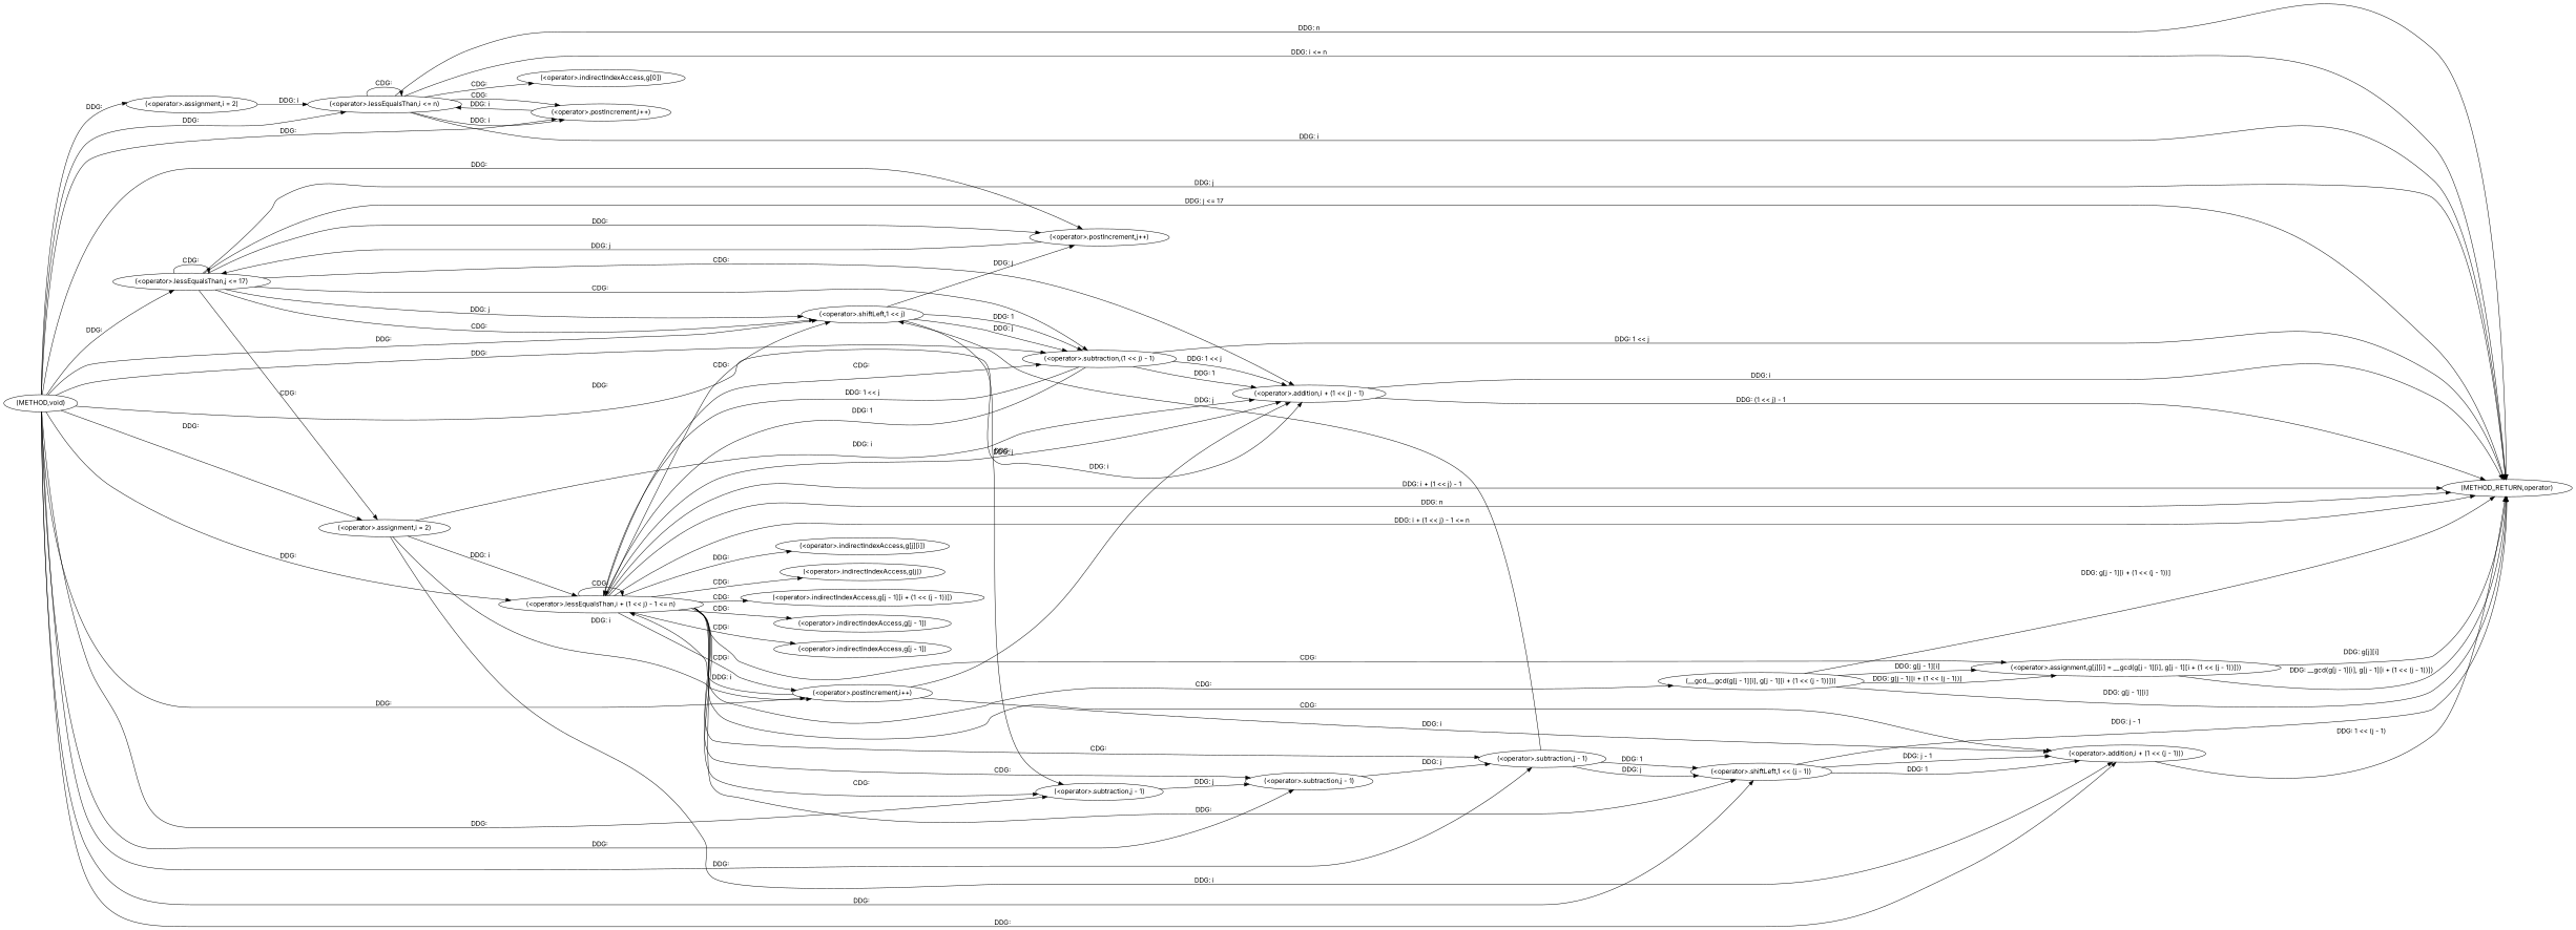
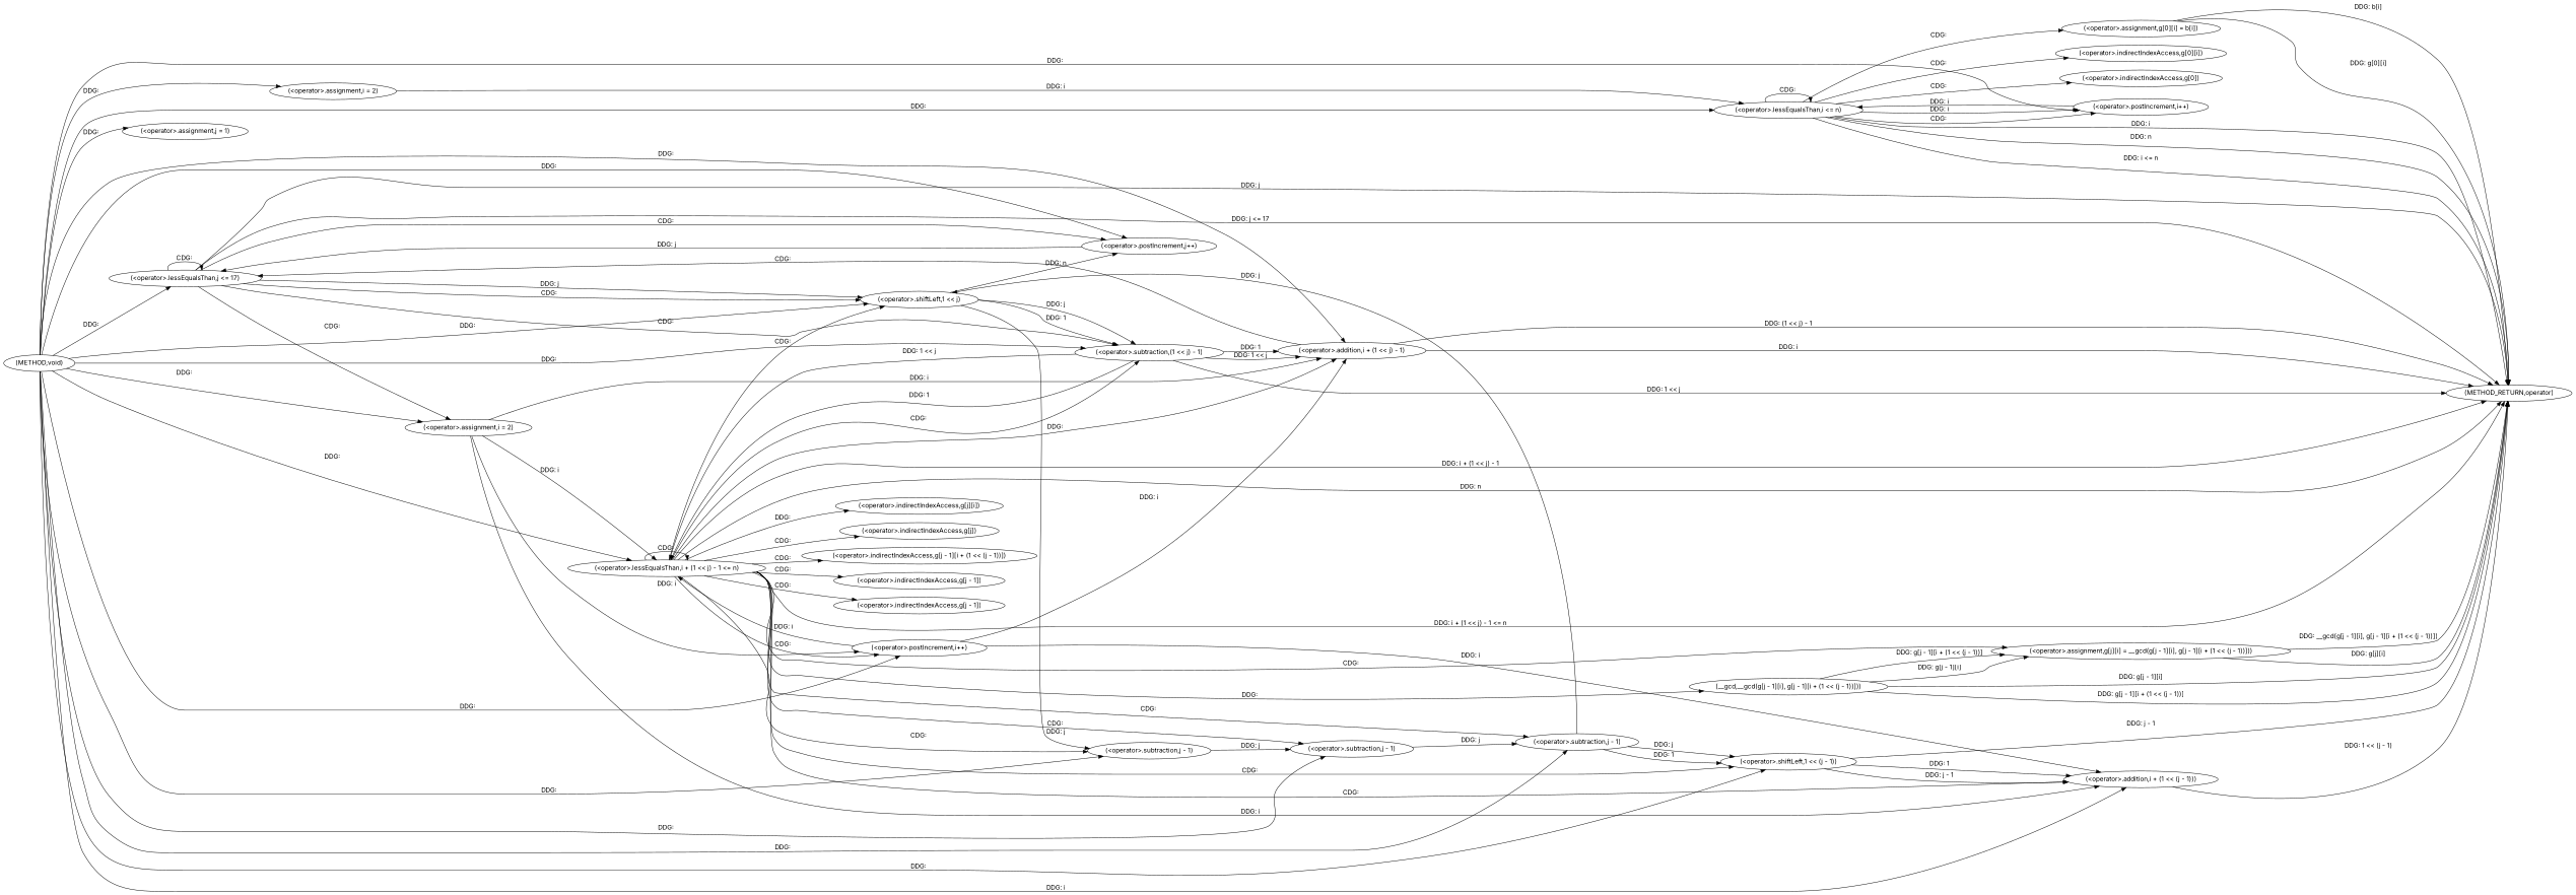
  digraph {
    fontname=Inter
    rankdir=LR
    node [fontname=Inter]
    edge [fontname=Inter]
    n1 [label="(METHOD,void)"]
    n2 [label="(<operator>.assignment,i = 2)"]
    n3 [label="(<operator>.lessEqualsThan,i <= n)"]
    n4 [label="(<operator>.postIncrement,i++)"]
+   n5 [label="(<operator>.assignment,j = 1)"]
    n6 [label="(<operator>.lessEqualsThan,j <= 17)"]
    n7 [label="(<operator>.postIncrement,j++)"]
    n8 [label="(<operator>.assignment,i = 2)"]
    n9 [label="(<operator>.lessEqualsThan,i + (1 << j) - 1 <= n)"]
    n10 [label="(<operator>.postIncrement,i++)"]
    n11 [label="(<operator>.addition,i + (1 << j) - 1)"]
    n12 [label="(<operator>.subtraction,(1 << j) - 1)"]
    n13 [label="(<operator>.shiftLeft,1 << j)"]
    n14 [label="(<operator>.addition,i + (1 << (j - 1)))"]
    n15 [label="(<operator>.subtraction,j - 1)"]
    n16 [label="(<operator>.subtraction,j - 1)"]
    n17 [label="(<operator>.shiftLeft,1 << (j - 1))"]
    n18 [label="(<operator>.subtraction,j - 1)"]
    n19 [label="(METHOD_RETURN,operator)"]
+   n20 [label="(<operator>.assignment,g[0][i] = b[i])"]
+   n21 [label="(<operator>.indirectIndexAccess,g[0][i])"]
    n22 [label="(<operator>.indirectIndexAccess,g[0])"]
    n23 [label="(<operator>.assignment,g[j][i] = __gcd(g[j - 1][i], g[j - 1][i + (1 << (j - 1))]))"]
    n24 [label="(__gcd,__gcd(g[j - 1][i], g[j - 1][i + (1 << (j - 1))]))"]
    n25 [label="(<operator>.indirectIndexAccess,g[j][i])"]
    n26 [label="(<operator>.indirectIndexAccess,g[j])"]
    n27 [label="(<operator>.indirectIndexAccess,g[j - 1][i + (1 << (j - 1))])"]
    n28 [label="(<operator>.indirectIndexAccess,g[j - 1])"]
    n29 [label="(<operator>.indirectIndexAccess,g[j - 1])"]
    n1 -> n2 [label="DDG: "]
    n1 -> n3 [label="DDG: "]
    n1 -> n4 [label="DDG: "]
+   n1 -> n5 [label="DDG: "]
    n1 -> n6 [label="DDG: "]
    n1 -> n7 [label="DDG: "]
    n1 -> n8 [label="DDG: "]
    n1 -> n9 [label="DDG: "]
    n1 -> n10 [label="DDG: "]
    n1 -> n11 [label="DDG: "]
    n1 -> n12 [label="DDG: "]
    n1 -> n13 [label="DDG: "]
-   n1 -> n14 [label="DDG: "]
+   n1 -> n14 [label="DDG: i"]
    n1 -> n15 [label="DDG: "]
    n1 -> n16 [label="DDG: "]
    n1 -> n17 [label="DDG: "]
    n1 -> n18 [label="DDG: "]
    n2 -> n3 [label="DDG: i"]
    n3 -> n3 [label="CDG: "]
    n3 -> n4 [label="DDG: i"]
    n3 -> n4 [label="CDG: "]
    n3 -> n19 [label="DDG: i"]
    n3 -> n19 [label="DDG: n"]
    n3 -> n19 [label="DDG: i <= n"]
+   n3 -> n20 [label="CDG: "]
+   n3 -> n21 [label="CDG: "]
    n3 -> n22 [label="CDG: "]
    n4 -> n3 [label="DDG: i"]
    n6 -> n6 [label="CDG: "]
-   n6 -> n7 [label="DDG: "]
+   n6 -> n7 [label="CDG: "]
    n6 -> n8 [label="CDG: "]
-   n6 -> n11 [label="CDG: "]
+   n11 -> n6 [label="CDG: "]
    n6 -> n12 [label="CDG: "]
    n6 -> n13 [label="DDG: j"]
    n6 -> n13 [label="CDG: "]
    n6 -> n19 [label="DDG: j"]
    n6 -> n19 [label="DDG: j <= 17"]
    n7 -> n6 [label="DDG: j"]
    n8 -> n9 [label="DDG: i"]
    n8 -> n10 [label="DDG: i"]
    n8 -> n11 [label="DDG: i"]
    n8 -> n14 [label="DDG: i"]
    n9 -> n9 [label="CDG: "]
    n9 -> n10 [label="CDG: "]
    n9 -> n11 [label="DDG: "]
    n9 -> n12 [label="CDG: "]
    n9 -> n13 [label="CDG: "]
    n9 -> n14 [label="CDG: "]
    n9 -> n15 [label="CDG: "]
    n9 -> n16 [label="CDG: "]
-   n9 -> n17 [label="DDG: "]
+   n9 -> n17 [label="CDG: "]
    n9 -> n18 [label="CDG: "]
    n9 -> n19 [label="DDG: i + (1 << j) - 1"]
    n9 -> n19 [label="DDG: n"]
    n9 -> n19 [label="DDG: i + (1 << j) - 1 <= n"]
    n9 -> n23 [label="CDG: "]
-   n9 -> n24 [label="CDG: "]
+   n9 -> n24 [label="DDG: "]
    n9 -> n25 [label="DDG: "]
    n9 -> n26 [label="CDG: "]
    n9 -> n27 [label="CDG: "]
    n9 -> n28 [label="CDG: "]
    n9 -> n29 [label="CDG: "]
    n10 -> n9 [label="DDG: i"]
    n10 -> n11 [label="DDG: i"]
    n10 -> n14 [label="DDG: i"]
    n11 -> n19 [label="DDG: i"]
    n11 -> n19 [label="DDG: (1 << j) - 1"]
    n12 -> n9 [label="DDG: 1 << j"]
    n12 -> n9 [label="DDG: 1"]
    n12 -> n11 [label="DDG: 1 << j"]
    n12 -> n11 [label="DDG: 1"]
    n12 -> n19 [label="DDG: 1 << j"]
-   n13 -> n7 [label="DDG: j"]
+   n13 -> n7 [label="DDG: n"]
    n13 -> n12 [label="DDG: j"]
    n13 -> n12 [label="DDG: 1"]
    n13 -> n15 [label="DDG: j"]
    n14 -> n19 [label="DDG: 1 << (j - 1)"]
    n15 -> n16 [label="DDG: j"]
    n16 -> n18 [label="DDG: j"]
    n17 -> n14 [label="DDG: j - 1"]
    n17 -> n14 [label="DDG: 1"]
    n17 -> n19 [label="DDG: j - 1"]
    n18 -> n13 [label="DDG: j"]
    n18 -> n17 [label="DDG: 1"]
    n18 -> n17 [label="DDG: j"]
+   n20 -> n19 [label="DDG: g[0][i]"]
+   n20 -> n19 [label="DDG: b[i]"]
    n23 -> n19 [label="DDG: g[j][i]"]
    n23 -> n19 [label="DDG: __gcd(g[j - 1][i], g[j - 1][i + (1 << (j - 1))])"]
    n24 -> n19 [label="DDG: g[j - 1][i]"]
    n24 -> n19 [label="DDG: g[j - 1][i + (1 << (j - 1))]"]
    n24 -> n23 [label="DDG: g[j - 1][i]"]
    n24 -> n23 [label="DDG: g[j - 1][i + (1 << (j - 1))]"]
  }
